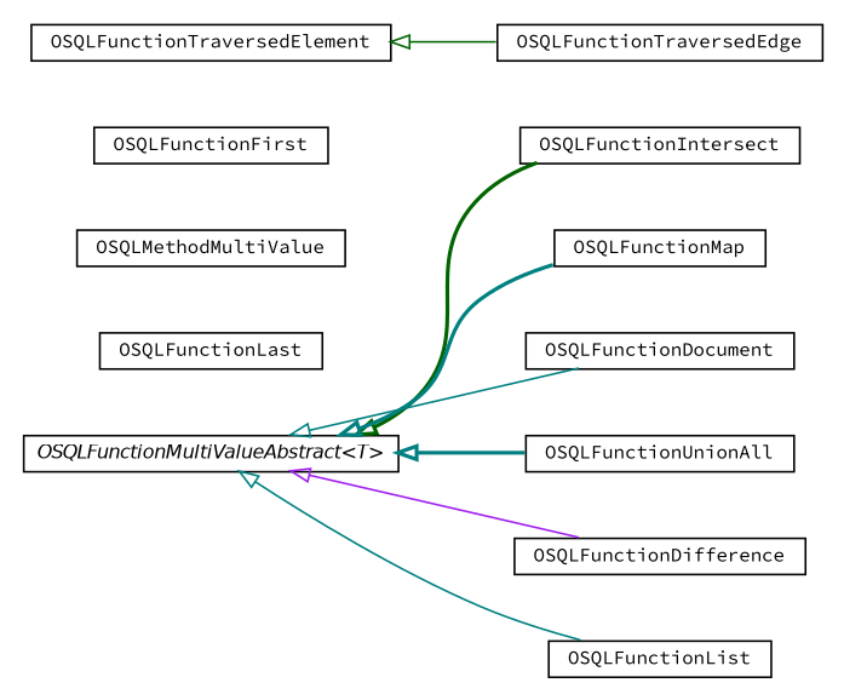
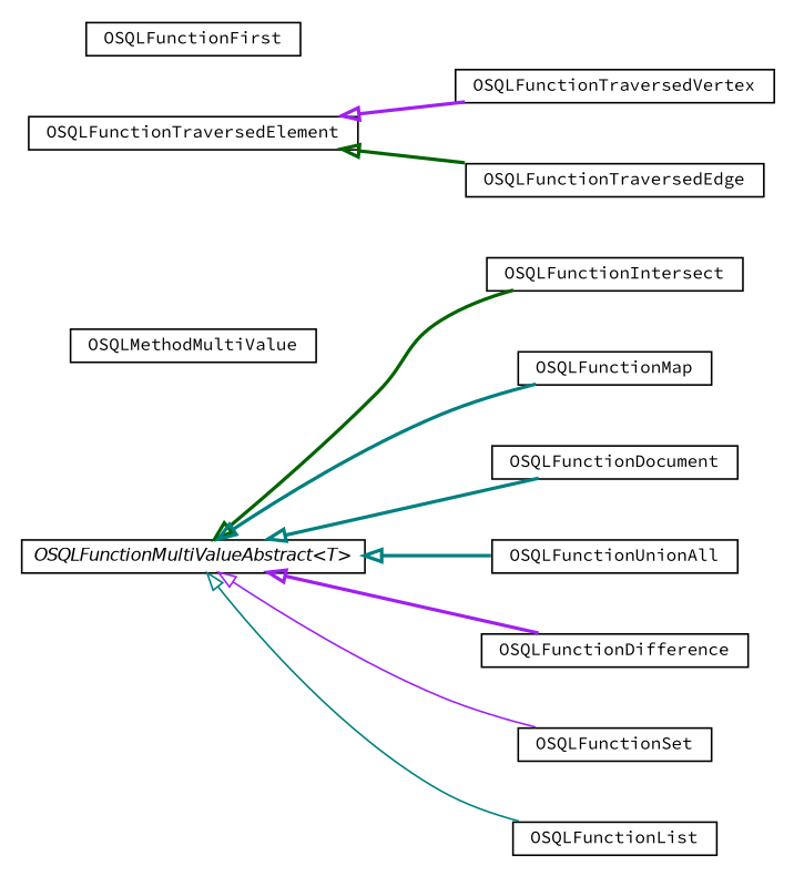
  digraph {
    fontname="Source Code Pro"
    nodesep=0.25
    rankdir=LR
    ranksep=0.5
    node [fontcolor=black fontname="Source Code Pro" fontsize=10.0 shape=plaintext]
    edge [arrowtail=empty color=teal dir=back fontname="Source Code Pro" fontsize=10 headport=p labelfontname=Helvetica labelfontsize=10 style=solid tailport=p]
    n1 [label=<<table title="com.orientechnologies.orient.core.sql.functions.coll.OSQLFunctionMultiValueAbstract" border="0" cellborder="1" cellspacing="0" cellpadding="2" port="p" href="./OSQLFunctionMultiValueAbstract.html"> 		<tr><td><table border="0" cellspacing="0" cellpadding="1"> <tr><td align="center" balign="center"><font face="Helvetica-Oblique"> OSQLFunctionMultiValueAbstract&lt;T&gt; </font></td></tr> 		</table></td></tr> 		</table>>]
    n2 [label=<<table title="com.orientechnologies.orient.core.sql.functions.coll.OSQLFunctionIntersect" border="0" cellborder="1" cellspacing="0" cellpadding="2" port="p" href="./OSQLFunctionIntersect.html"> 		<tr><td><table border="0" cellspacing="0" cellpadding="1"> <tr><td align="center" balign="center"> OSQLFunctionIntersect </td></tr> 		</table></td></tr> 		</table>>]
    n3 [label=<<table title="com.orientechnologies.orient.core.sql.functions.coll.OSQLFunctionMap" border="0" cellborder="1" cellspacing="0" cellpadding="2" port="p" href="./OSQLFunctionMap.html"> 		<tr><td><table border="0" cellspacing="0" cellpadding="1"> <tr><td align="center" balign="center"> OSQLFunctionMap </td></tr> 		</table></td></tr> 		</table>>]
    n4 [label=<<table title="com.orientechnologies.orient.core.sql.functions.coll.OSQLFunctionDocument" border="0" cellborder="1" cellspacing="0" cellpadding="2" port="p" href="./OSQLFunctionDocument.html"> 		<tr><td><table border="0" cellspacing="0" cellpadding="1"> <tr><td align="center" balign="center"> OSQLFunctionDocument </td></tr> 		</table></td></tr> 		</table>>]
    n5 [label=<<table title="com.orientechnologies.orient.core.sql.functions.coll.OSQLFunctionUnionAll" border="0" cellborder="1" cellspacing="0" cellpadding="2" port="p" href="./OSQLFunctionUnionAll.html"> 		<tr><td><table border="0" cellspacing="0" cellpadding="1"> <tr><td align="center" balign="center"> OSQLFunctionUnionAll </td></tr> 		</table></td></tr> 		</table>>]
    n6 [label=<<table title="com.orientechnologies.orient.core.sql.functions.coll.OSQLFunctionDifference" border="0" cellborder="1" cellspacing="0" cellpadding="2" port="p" href="./OSQLFunctionDifference.html"> 		<tr><td><table border="0" cellspacing="0" cellpadding="1"> <tr><td align="center" balign="center"> OSQLFunctionDifference </td></tr> 		</table></td></tr> 		</table>>]
+   n7 [label=<<table title="com.orientechnologies.orient.core.sql.functions.coll.OSQLFunctionSet" border="0" cellborder="1" cellspacing="0" cellpadding="2" port="p" href="./OSQLFunctionSet.html"> 		<tr><td><table border="0" cellspacing="0" cellpadding="1"> <tr><td align="center" balign="center"> OSQLFunctionSet </td></tr> 		</table></td></tr> 		</table>>]
    n8 [label=<<table title="com.orientechnologies.orient.core.sql.functions.coll.OSQLFunctionList" border="0" cellborder="1" cellspacing="0" cellpadding="2" port="p" href="./OSQLFunctionList.html"> 		<tr><td><table border="0" cellspacing="0" cellpadding="1"> <tr><td align="center" balign="center"> OSQLFunctionList </td></tr> 		</table></td></tr> 		</table>>]
-   n9 [label=<<table title="com.orientechnologies.orient.core.sql.functions.coll.OSQLFunctionLast" border="0" cellborder="1" cellspacing="0" cellpadding="2" port="p" href="./OSQLFunctionLast.html"> 		<tr><td><table border="0" cellspacing="0" cellpadding="1"> <tr><td align="center" balign="center"> OSQLFunctionLast </td></tr> 		</table></td></tr> 		</table>>]
    n10 [label=<<table title="com.orientechnologies.orient.core.sql.functions.coll.OSQLMethodMultiValue" border="0" cellborder="1" cellspacing="0" cellpadding="2" port="p" href="./OSQLMethodMultiValue.html"> 		<tr><td><table border="0" cellspacing="0" cellpadding="1"> <tr><td align="center" balign="center"> OSQLMethodMultiValue </td></tr> 		</table></td></tr> 		</table>>]
+   n11 [label=<<table title="com.orientechnologies.orient.core.sql.functions.coll.OSQLFunctionTraversedVertex" border="0" cellborder="1" cellspacing="0" cellpadding="2" port="p" href="./OSQLFunctionTraversedVertex.html"> 		<tr><td><table border="0" cellspacing="0" cellpadding="1"> <tr><td align="center" balign="center"> OSQLFunctionTraversedVertex </td></tr> 		</table></td></tr> 		</table>>]
    n12 [label=<<table title="com.orientechnologies.orient.core.sql.functions.coll.OSQLFunctionFirst" border="0" cellborder="1" cellspacing="0" cellpadding="2" port="p" href="./OSQLFunctionFirst.html"> 		<tr><td><table border="0" cellspacing="0" cellpadding="1"> <tr><td align="center" balign="center"> OSQLFunctionFirst </td></tr> 		</table></td></tr> 		</table>>]
    n13 [label=<<table title="com.orientechnologies.orient.core.sql.functions.coll.OSQLFunctionTraversedEdge" border="0" cellborder="1" cellspacing="0" cellpadding="2" port="p" href="./OSQLFunctionTraversedEdge.html"> 		<tr><td><table border="0" cellspacing="0" cellpadding="1"> <tr><td align="center" balign="center"> OSQLFunctionTraversedEdge </td></tr> 		</table></td></tr> 		</table>>]
    n14 [label=<<table title="com.orientechnologies.orient.core.sql.functions.coll.OSQLFunctionTraversedElement" border="0" cellborder="1" cellspacing="0" cellpadding="2" port="p" href="./OSQLFunctionTraversedElement.html"> 		<tr><td><table border="0" cellspacing="0" cellpadding="1"> <tr><td align="center" balign="center"> OSQLFunctionTraversedElement </td></tr> 		</table></td></tr> 		</table>>]
    n1 -> n2 [color=darkgreen style=bold]
    n1 -> n3 [style=bold]
-   n1 -> n4
+   n1 -> n4 [style=bold]
    n1 -> n5 [style=bold]
-   n1 -> n6 [color=purple]
+   n1 -> n6 [color=purple style=bold]
+   n1 -> n7 [color=purple]
    n1 -> n8
-   n14 -> n13 [color=darkgreen]
+   n14 -> n11 [color=purple style=bold]
+   n14 -> n13 [color=darkgreen style=bold]
  }
